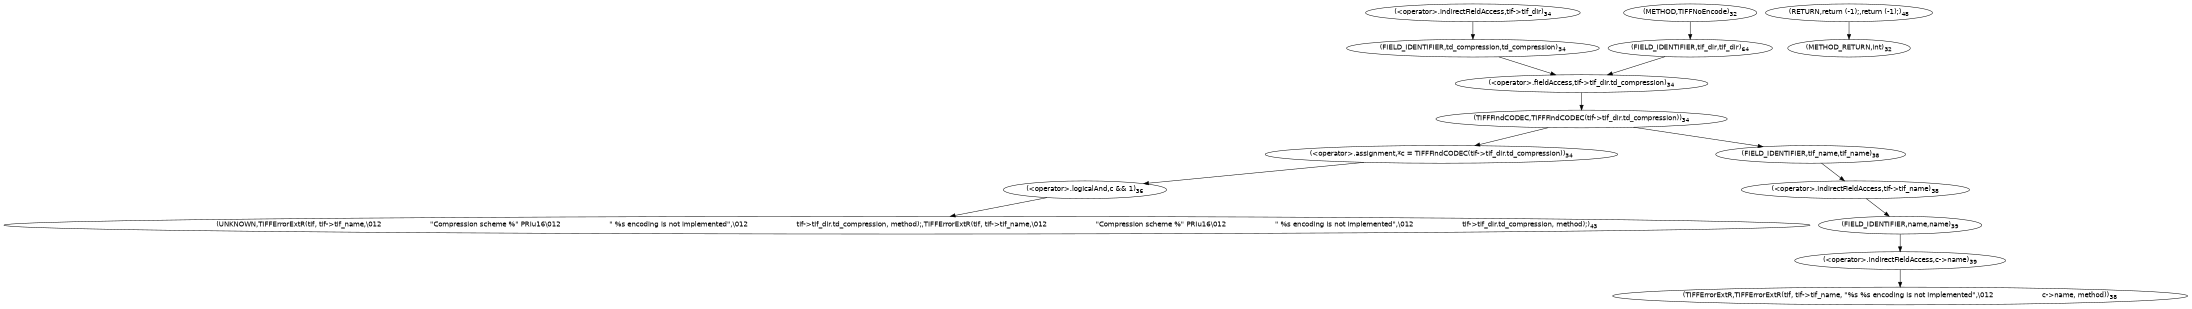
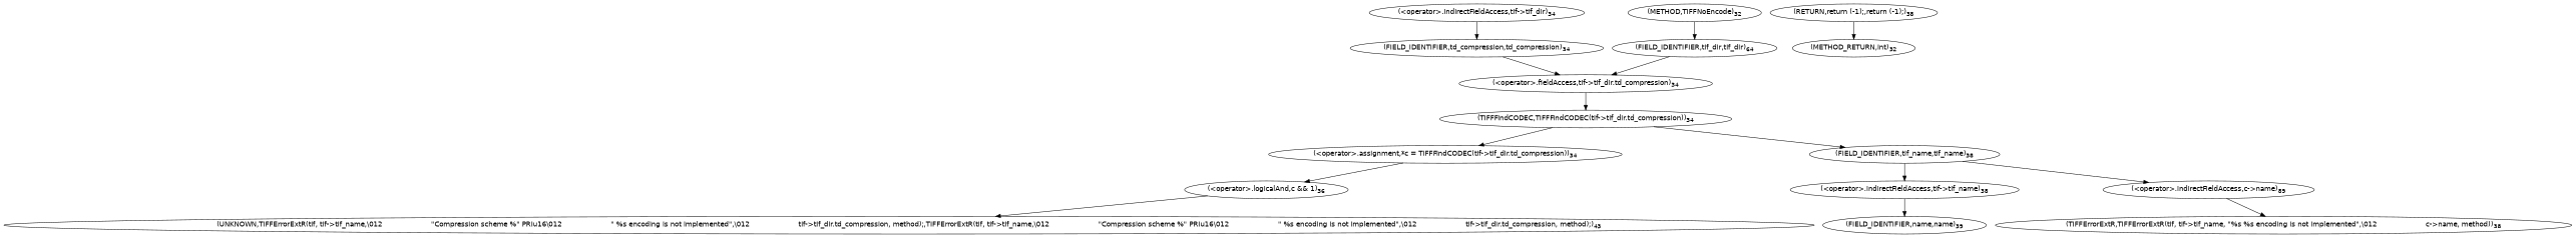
  digraph {
    fontname="DejaVu Sans"
    node [fontname="DejaVu Sans"]
    edge [fontname="DejaVu Sans"]
    n1 [label=<(&lt;operator&gt;.assignment,*c = TIFFFindCODEC(tif-&gt;tif_dir.td_compression))<SUB>34</SUB>>]
    n2 [label=<(&lt;operator&gt;.logicalAnd,c &amp;&amp; 1)<SUB>36</SUB>>]
    n3 [label=<(UNKNOWN,TIFFErrorExtR(tif, tif-&gt;tif_name,\012                      &quot;Compression scheme %&quot; PRIu16\012                      &quot; %s encoding is not implemented&quot;,\012                      tif-&gt;tif_dir.td_compression, method);,TIFFErrorExtR(tif, tif-&gt;tif_name,\012                      &quot;Compression scheme %&quot; PRIu16\012                      &quot; %s encoding is not implemented&quot;,\012                      tif-&gt;tif_dir.td_compression, method);)<SUB>43</SUB>>]
-   n4 [label=<(RETURN,return (-1);,return (-1);)<SUB>48</SUB>>]
+   n4 [label=<(RETURN,return (-1);,return (-1);)<SUB>38</SUB>>]
    n5 [label=<(METHOD_RETURN,int)<SUB>32</SUB>>]
    n6 [label=<(TIFFFindCODEC,TIFFFindCODEC(tif-&gt;tif_dir.td_compression))<SUB>34</SUB>>]
    n7 [label=<(FIELD_IDENTIFIER,tif_name,tif_name)<SUB>38</SUB>>]
    n8 [label=<(&lt;operator&gt;.indirectFieldAccess,tif-&gt;tif_name)<SUB>38</SUB>>]
    n9 [label=<(&lt;operator&gt;.fieldAccess,tif-&gt;tif_dir.td_compression)<SUB>34</SUB>>]
    n10 [label=<(TIFFErrorExtR,TIFFErrorExtR(tif, tif-&gt;tif_name, &quot;%s %s encoding is not implemented&quot;,\012                      c-&gt;name, method))<SUB>38</SUB>>]
    n11 [label=<(&lt;operator&gt;.indirectFieldAccess,tif-&gt;tif_dir)<SUB>34</SUB>>]
    n12 [label=<(FIELD_IDENTIFIER,td_compression,td_compression)<SUB>34</SUB>>]
    n13 [label=<(FIELD_IDENTIFIER,name,name)<SUB>39</SUB>>]
-   n14 [label=<(&lt;operator&gt;.indirectFieldAccess,c-&gt;name)<SUB>39</SUB>>]
+   n14 [label=<(&lt;operator&gt;.indirectFieldAccess,c-&gt;name)<SUB>89</SUB>>]
    n15 [label=<(FIELD_IDENTIFIER,tif_dir,tif_dir)<SUB>64</SUB>>]
    n16 [label=<(METHOD,TIFFNoEncode)<SUB>32</SUB>>]
    n1 -> n2
    n2 -> n3
    n4 -> n5
    n6 -> n1
    n6 -> n7
    n7 -> n8
    n8 -> n13
    n9 -> n6
    n11 -> n12
    n12 -> n9
-   n13 -> n14
+   n7 -> n14
    n14 -> n10
    n15 -> n9
    n16 -> n15
  }
